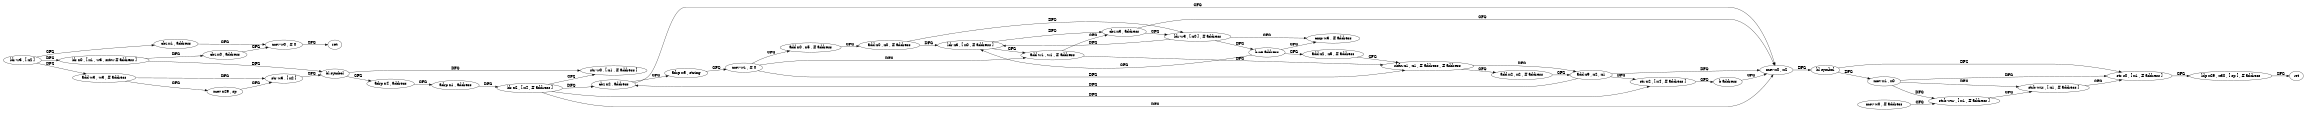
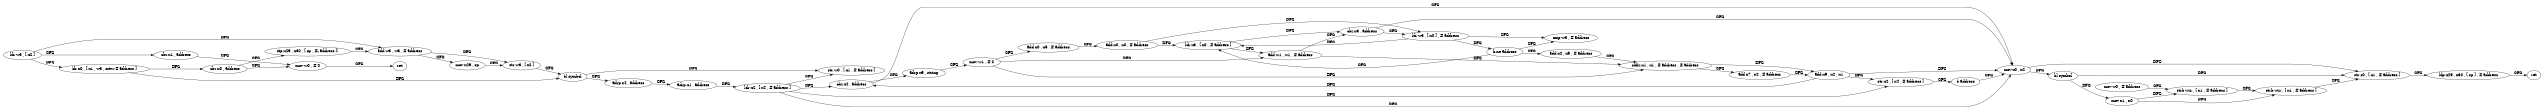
  digraph {
    rankdir=LR
    n1 [label="cbz x1 , address"]
    n2 [label="mov w0 , # 0"]
    n3 [label=ret]
    n4 [label="ldr w3 , [ x2 ]"]
    n5 [label="ldr x0 , [ x1 , w3 , sxtw # address ]"]
    n6 [label="add w3 , w3 , # address"]
    n7 [label="cbz x0 , address"]
    n8 [label="bl symbol"]
    n9 [label="mov x29 , sp"]
    n10 [label="str w3 , [ x2 ]"]
+   n11 [label="stp x29 , x30 , [ sp , #- address ]!"]
    n12 [label="adrp x4 , address"]
    n13 [label="str w0 , [ x1 , # address ]"]
    n14 [label="adrp x1 , address"]
    n15 [label="ldr x2 , [ x4 , # address ]"]
    n16 [label="cbz x2 , address"]
    n17 [label="mov x0 , x2"]
    n18 [label="str x2 , [ x4 , # address ]"]
    n19 [label="adrp x5 , string"]
    n20 [label="bl symbol"]
    n21 [label="b address"]
    n22 [label="mov w1 , # 0"]
    n23 [label="add x0 , x5 , # address"]
    n24 [label="add w1 , w1 , # address"]
    n25 [label="sbfiz x1 , x1 , # address , # address"]
    n26 [label="mov x1 , x0"]
    n27 [label="str s0 , [ x1 , # address ]"]
    n28 [label="add x0 , x0 , # address"]
    n29 [label="cbz x3 , address"]
-   n30 [label="add x2 , x2 , # address"]
+   n30 [label="add x7 , x2 , # address"]
    n31 [label="add x9 , x2 , x1"]
    n32 [label="ldr x3 , [ x0 , # address ]"]
    n33 [label="ldr w3 , [ x0 ] , # address"]
    n34 [label="cmp w3 , # address"]
    n35 [label="b.ne address"]
    n36 [label="strb wzr , [ x1 , # address ]"]
    n37 [label="strb wzr , [ x1 , # address ]"]
    n38 [label="ldp x29 , x30 , [ sp ] , # address"]
    n39 [label="mov w0 , # address"]
    n40 [label=ret]
    n41 [label="add x2 , x5 , # address"]
    n1 -> n2 [label=CFG]
    n2 -> n3 [label=CFG]
    n4 -> n1 [label=CFG]
    n4 -> n5 [label=DFG]
    n4 -> n6 [label=DFG]
    n5 -> n7 [label=DFG]
    n5 -> n8 [label=DFG]
    n6 -> n9 [label=CFG]
    n6 -> n10 [label=DFG]
    n7 -> n2 [label=CFG]
+   n7 -> n11 [label=CFG]
    n8 -> n12 [label=CFG]
    n8 -> n13 [label=DFG]
    n9 -> n10 [label=CFG]
    n10 -> n8 [label=CFG]
+   n11 -> n6 [label=CFG]
    n12 -> n14 [label=CFG]
    n14 -> n15 [label=DFG]
    n15 -> n13 [label=CFG]
    n15 -> n16 [label=DFG]
    n15 -> n17 [label=DFG]
    n15 -> n18 [label=DFG]
    n16 -> n17 [label=CFG]
    n16 -> n19 [label=CFG]
    n17 -> n20 [label=DFG]
    n18 -> n21 [label=CFG]
    n19 -> n22 [label=CFG]
    n20 -> n26 [label=DFG]
    n20 -> n27 [label=DFG]
    n21 -> n17 [label=CFG]
    n22 -> n23 [label=CFG]
    n22 -> n24 [label=DFG]
    n22 -> n25 [label=DFG]
    n23 -> n28 [label=CFG]
    n24 -> n25 [label=DFG]
    n24 -> n29 [label=CFG]
    n25 -> n30 [label=CFG]
    n25 -> n31 [label=DFG]
-   n26 -> n27 [label=DFG]
+   n17 -> n27 [label=DFG]
    n26 -> n36 [label=DFG]
    n26 -> n37 [label=DFG]
    n27 -> n38 [label=CFG]
    n28 -> n32 [label=DFG]
    n28 -> n33 [label=DFG]
    n29 -> n17 [label=CFG]
    n29 -> n33 [label=CFG]
    n30 -> n31 [label=CFG]
    n31 -> n16 [label=DFG]
    n31 -> n17 [label=DFG]
    n31 -> n18 [label=DFG]
    n32 -> n24 [label=CFG]
    n32 -> n29 [label=DFG]
    n33 -> n32 [label=DFG]
    n33 -> n34 [label=CFG]
    n33 -> n35 [label=DFG]
    n35 -> n32 [label=CFG]
    n35 -> n34 [label=CFG]
    n35 -> n41 [label=CFG]
    n36 -> n37 [label=CFG]
    n37 -> n27 [label=CFG]
    n38 -> n40 [label=CFG]
    n39 -> n36 [label=CFG]
    n41 -> n25 [label=CFG]
  }
